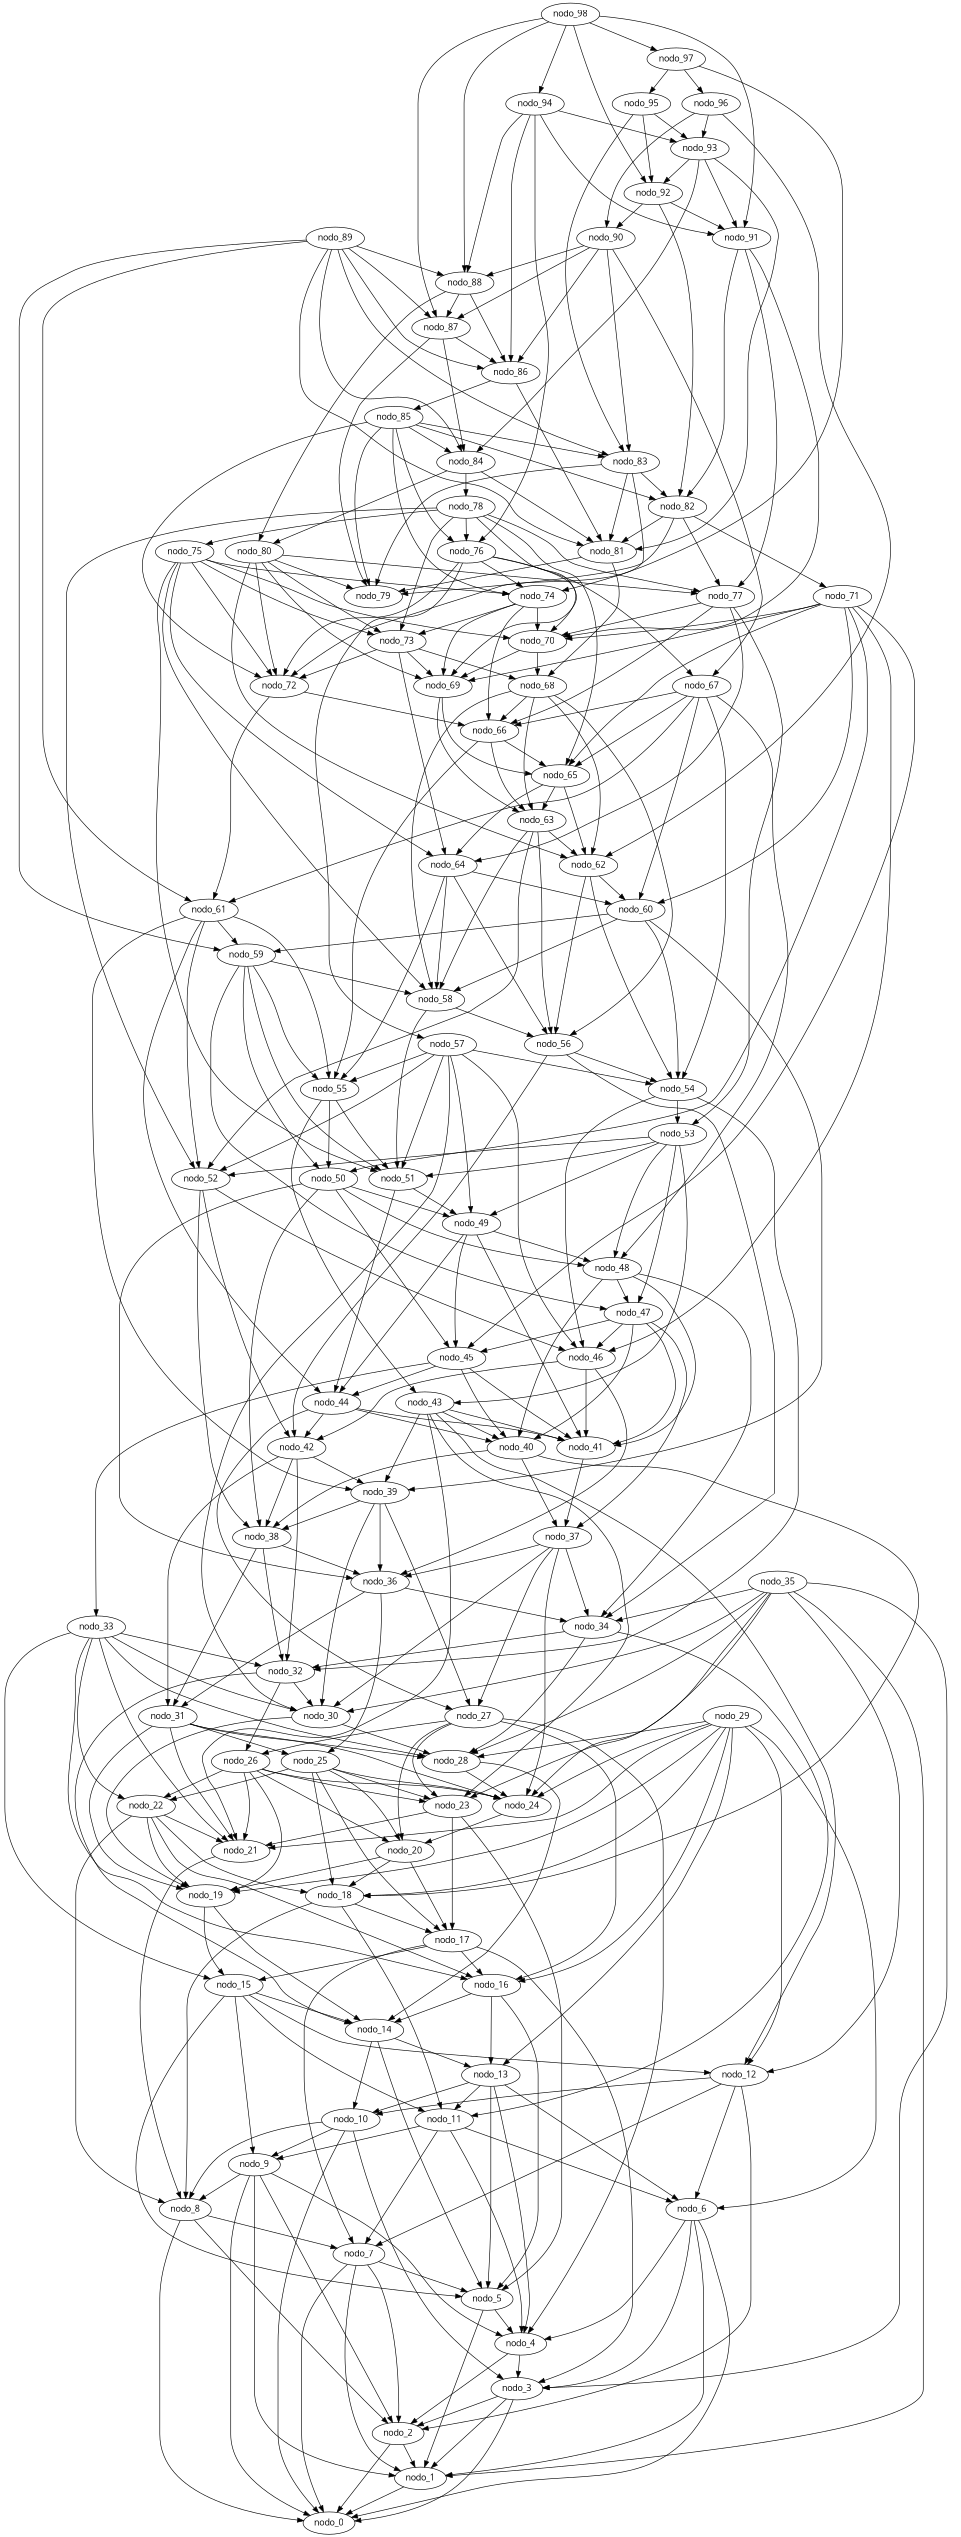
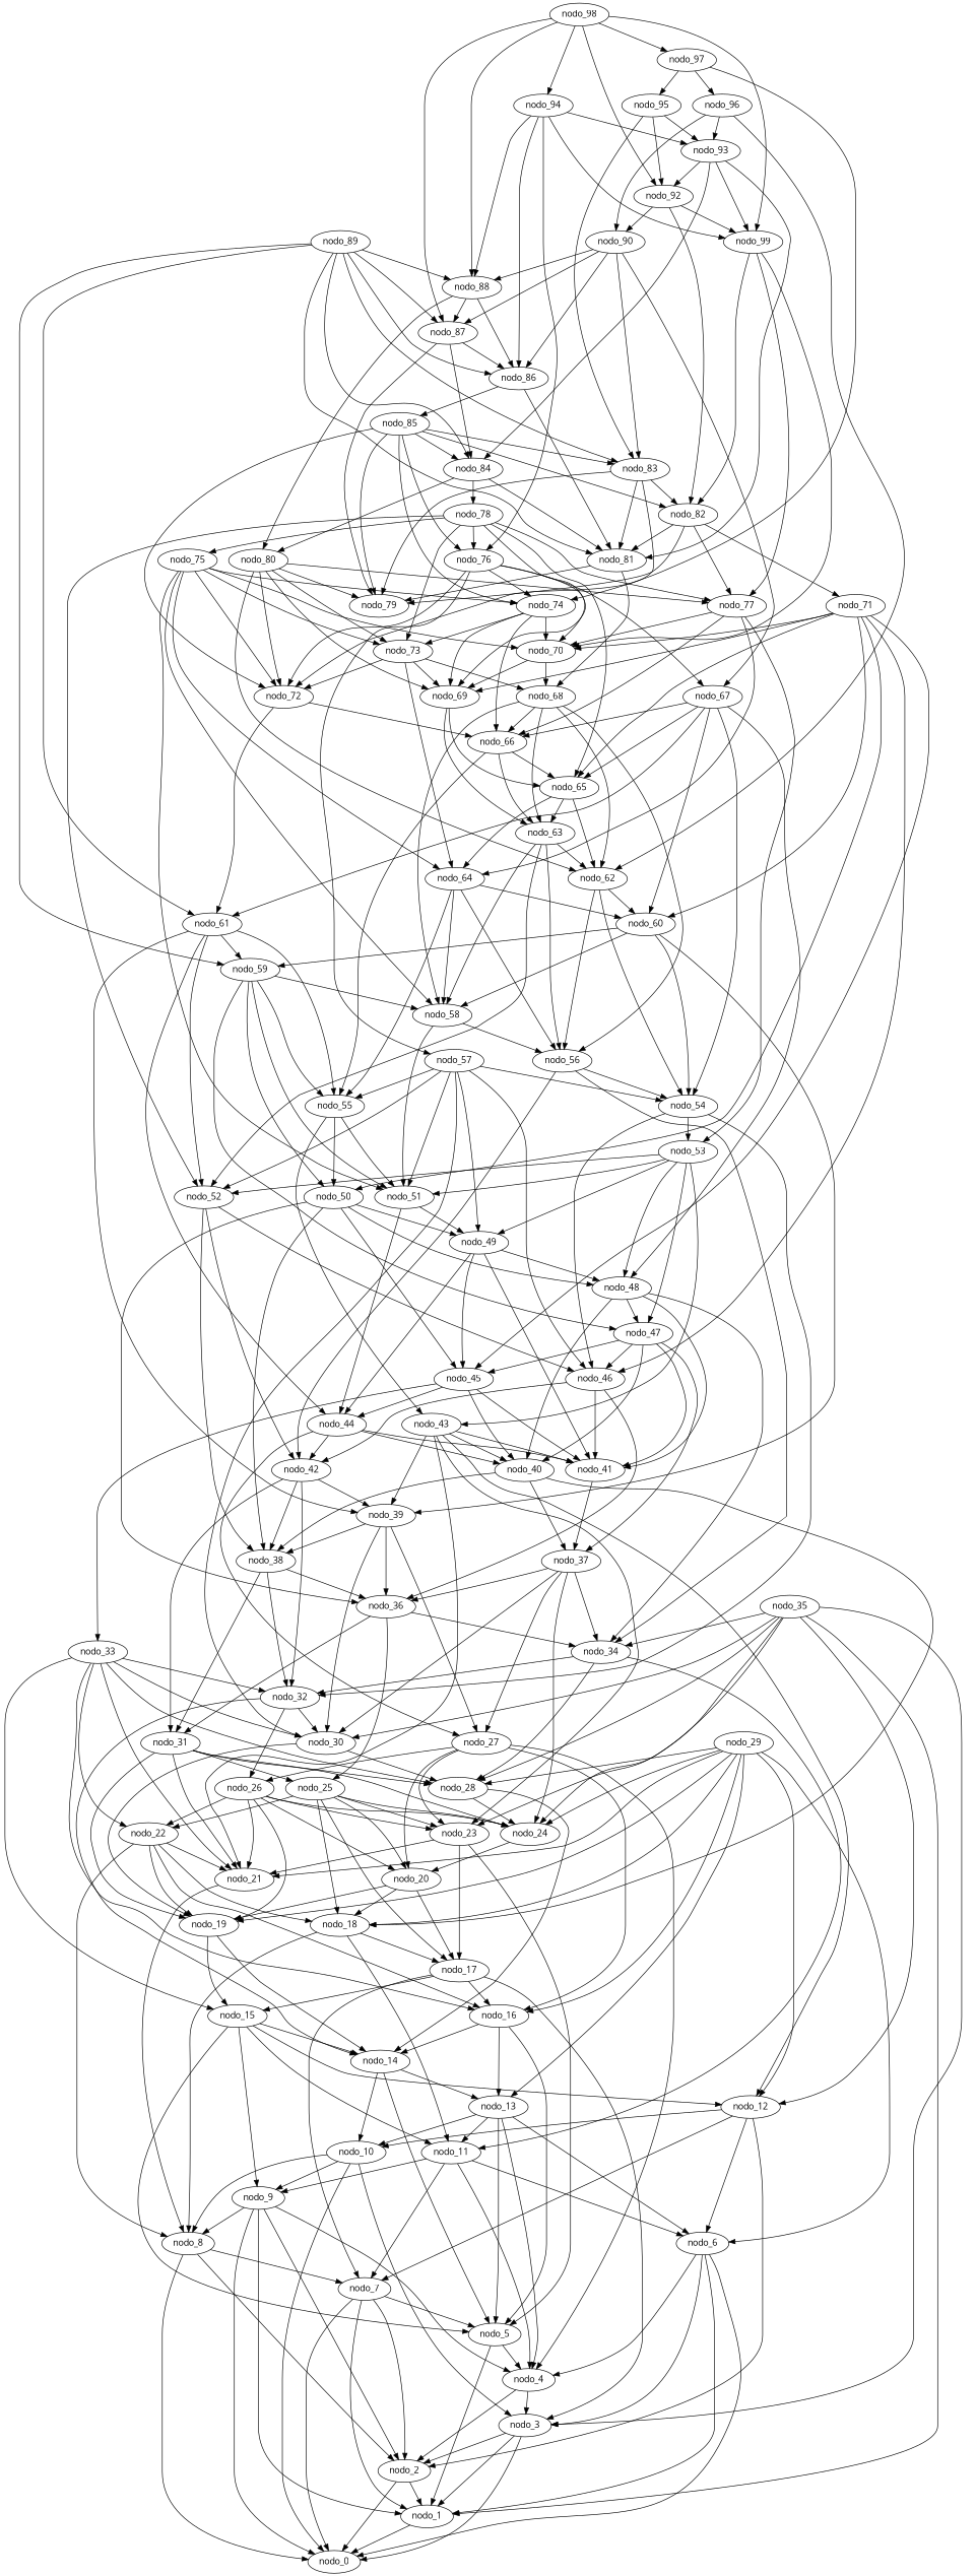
  digraph {
    fontname="Open Sans"
    node [fontname="Open Sans"]
    edge [fontname="Open Sans"]
    nodo_1
    nodo_0
    nodo_2
    nodo_3
    nodo_4
    nodo_5
    nodo_6
    nodo_7
    nodo_8
    nodo_9
    nodo_10
    nodo_11
    nodo_12
    nodo_13
    nodo_14
    nodo_15
    nodo_16
    nodo_17
    nodo_18
    nodo_19
    nodo_20
    nodo_21
    nodo_22
    nodo_23
    nodo_24
    nodo_25
    nodo_26
    nodo_27
    nodo_28
    nodo_29
    nodo_30
    nodo_31
    nodo_32
    nodo_33
    nodo_34
    nodo_35
    nodo_36
    nodo_37
    nodo_38
    nodo_39
    nodo_40
    nodo_41
    nodo_42
    nodo_43
    nodo_44
    nodo_45
    nodo_46
    nodo_47
    nodo_48
    nodo_49
    nodo_50
    nodo_51
    nodo_52
    nodo_53
    nodo_54
    nodo_55
    nodo_56
    nodo_57
    nodo_58
    nodo_59
    nodo_60
    nodo_61
    nodo_62
    nodo_63
    nodo_64
    nodo_65
    nodo_66
    nodo_67
    nodo_68
    nodo_69
    nodo_70
    nodo_71
    nodo_72
    nodo_73
    nodo_74
    nodo_75
    nodo_76
    nodo_77
    nodo_78
    nodo_80
    nodo_79
    nodo_81
    nodo_82
    nodo_83
    nodo_84
    nodo_85
    nodo_86
    nodo_87
    nodo_88
    nodo_89
    nodo_90
-   nodo_91
+   nodo_91 [label=nodo_99]
    nodo_92
    nodo_93
    nodo_94
    nodo_95
    nodo_96
    nodo_97
    nodo_98
    nodo_1 -> nodo_0
    nodo_2 -> nodo_1
    nodo_2 -> nodo_0
    nodo_3 -> nodo_1
    nodo_3 -> nodo_0
    nodo_3 -> nodo_2
    nodo_4 -> nodo_2
    nodo_4 -> nodo_3
    nodo_5 -> nodo_1
    nodo_5 -> nodo_4
    nodo_6 -> nodo_1
    nodo_6 -> nodo_0
    nodo_6 -> nodo_3
    nodo_6 -> nodo_4
    nodo_7 -> nodo_1
    nodo_7 -> nodo_0
    nodo_7 -> nodo_2
    nodo_7 -> nodo_5
    nodo_8 -> nodo_0
    nodo_8 -> nodo_2
    nodo_8 -> nodo_7
    nodo_9 -> nodo_1
    nodo_9 -> nodo_0
    nodo_9 -> nodo_2
    nodo_9 -> nodo_4
    nodo_9 -> nodo_8
    nodo_10 -> nodo_0
    nodo_10 -> nodo_3
    nodo_10 -> nodo_8
    nodo_10 -> nodo_9
    nodo_11 -> nodo_4
    nodo_11 -> nodo_6
    nodo_11 -> nodo_7
    nodo_11 -> nodo_9
    nodo_12 -> nodo_2
    nodo_12 -> nodo_6
    nodo_12 -> nodo_7
    nodo_12 -> nodo_10
    nodo_13 -> nodo_4
    nodo_13 -> nodo_5
    nodo_13 -> nodo_6
    nodo_13 -> nodo_10
    nodo_13 -> nodo_11
    nodo_14 -> nodo_5
    nodo_14 -> nodo_10
    nodo_14 -> nodo_13
    nodo_15 -> nodo_5
    nodo_15 -> nodo_9
    nodo_15 -> nodo_11
    nodo_15 -> nodo_12
    nodo_15 -> nodo_14
    nodo_16 -> nodo_5
    nodo_16 -> nodo_13
    nodo_16 -> nodo_14
    nodo_17 -> nodo_3
    nodo_17 -> nodo_7
    nodo_17 -> nodo_15
    nodo_17 -> nodo_16
    nodo_18 -> nodo_8
    nodo_18 -> nodo_11
    nodo_18 -> nodo_17
    nodo_19 -> nodo_14
    nodo_19 -> nodo_15
    nodo_20 -> nodo_17
    nodo_20 -> nodo_18
    nodo_20 -> nodo_19
    nodo_21 -> nodo_8
    nodo_22 -> nodo_8
    nodo_22 -> nodo_16
    nodo_22 -> nodo_18
    nodo_22 -> nodo_19
    nodo_22 -> nodo_21
    nodo_23 -> nodo_5
    nodo_23 -> nodo_17
    nodo_23 -> nodo_21
    nodo_24 -> nodo_20
    nodo_25 -> nodo_17
    nodo_25 -> nodo_18
    nodo_25 -> nodo_20
    nodo_25 -> nodo_22
    nodo_25 -> nodo_23
    nodo_25 -> nodo_24
    nodo_26 -> nodo_19
    nodo_26 -> nodo_20
    nodo_26 -> nodo_21
    nodo_26 -> nodo_22
    nodo_26 -> nodo_23
    nodo_26 -> nodo_24
    nodo_27 -> nodo_4
    nodo_27 -> nodo_16
    nodo_27 -> nodo_20
    nodo_27 -> nodo_23
    nodo_27 -> nodo_26
    nodo_28 -> nodo_14
    nodo_28 -> nodo_24
    nodo_29 -> nodo_6
    nodo_29 -> nodo_12
    nodo_29 -> nodo_13
    nodo_29 -> nodo_16
    nodo_29 -> nodo_18
    nodo_29 -> nodo_19
    nodo_29 -> nodo_21
    nodo_29 -> nodo_24
    nodo_29 -> nodo_28
    nodo_30 -> nodo_19
    nodo_30 -> nodo_28
    nodo_31 -> nodo_19
    nodo_31 -> nodo_21
    nodo_31 -> nodo_24
    nodo_31 -> nodo_25
    nodo_31 -> nodo_28
    nodo_32 -> nodo_14
    nodo_32 -> nodo_26
    nodo_32 -> nodo_30
    nodo_33 -> nodo_15
    nodo_33 -> nodo_16
    nodo_33 -> nodo_21
    nodo_33 -> nodo_22
    nodo_33 -> nodo_28
    nodo_33 -> nodo_30
    nodo_33 -> nodo_32
    nodo_34 -> nodo_11
    nodo_34 -> nodo_28
    nodo_34 -> nodo_32
    nodo_35 -> nodo_1
    nodo_35 -> nodo_3
    nodo_35 -> nodo_12
    nodo_35 -> nodo_23
    nodo_35 -> nodo_24
    nodo_35 -> nodo_28
    nodo_35 -> nodo_30
    nodo_35 -> nodo_34
    nodo_36 -> nodo_25
    nodo_36 -> nodo_31
    nodo_36 -> nodo_34
    nodo_37 -> nodo_24
    nodo_37 -> nodo_27
    nodo_37 -> nodo_30
    nodo_37 -> nodo_34
    nodo_37 -> nodo_36
    nodo_38 -> nodo_31
    nodo_38 -> nodo_32
    nodo_38 -> nodo_36
    nodo_39 -> nodo_27
    nodo_39 -> nodo_30
    nodo_39 -> nodo_36
    nodo_39 -> nodo_38
    nodo_40 -> nodo_18
    nodo_40 -> nodo_37
    nodo_40 -> nodo_38
    nodo_41 -> nodo_37
    nodo_42 -> nodo_31
    nodo_42 -> nodo_32
    nodo_42 -> nodo_38
    nodo_42 -> nodo_39
    nodo_43 -> nodo_12
    nodo_43 -> nodo_21
    nodo_43 -> nodo_23
    nodo_43 -> nodo_39
    nodo_43 -> nodo_40
    nodo_43 -> nodo_41
    nodo_44 -> nodo_27
    nodo_44 -> nodo_40
    nodo_44 -> nodo_41
    nodo_44 -> nodo_42
    nodo_45 -> nodo_33
    nodo_45 -> nodo_40
    nodo_45 -> nodo_41
    nodo_45 -> nodo_44
    nodo_46 -> nodo_36
    nodo_46 -> nodo_41
    nodo_46 -> nodo_42
    nodo_47 -> nodo_37
    nodo_47 -> nodo_40
    nodo_47 -> nodo_41
    nodo_47 -> nodo_45
    nodo_47 -> nodo_46
    nodo_48 -> nodo_34
    nodo_48 -> nodo_40
    nodo_48 -> nodo_41
    nodo_48 -> nodo_47
    nodo_49 -> nodo_41
    nodo_49 -> nodo_44
    nodo_49 -> nodo_45
    nodo_49 -> nodo_48
    nodo_50 -> nodo_36
    nodo_50 -> nodo_38
    nodo_50 -> nodo_45
    nodo_50 -> nodo_48
    nodo_50 -> nodo_49
    nodo_51 -> nodo_44
    nodo_51 -> nodo_49
    nodo_52 -> nodo_38
    nodo_52 -> nodo_42
    nodo_52 -> nodo_46
    nodo_53 -> nodo_43
    nodo_53 -> nodo_47
    nodo_53 -> nodo_48
    nodo_53 -> nodo_49
    nodo_53 -> nodo_51
    nodo_53 -> nodo_52
    nodo_54 -> nodo_32
    nodo_54 -> nodo_46
    nodo_54 -> nodo_53
    nodo_55 -> nodo_43
    nodo_55 -> nodo_50
    nodo_55 -> nodo_51
    nodo_56 -> nodo_34
    nodo_56 -> nodo_42
    nodo_56 -> nodo_54
    nodo_57 -> nodo_30
    nodo_57 -> nodo_46
    nodo_57 -> nodo_49
    nodo_57 -> nodo_51
    nodo_57 -> nodo_52
    nodo_57 -> nodo_54
    nodo_57 -> nodo_55
    nodo_58 -> nodo_51
    nodo_58 -> nodo_56
    nodo_59 -> nodo_47
    nodo_59 -> nodo_50
    nodo_59 -> nodo_51
    nodo_59 -> nodo_55
    nodo_59 -> nodo_58
    nodo_60 -> nodo_39
    nodo_60 -> nodo_54
    nodo_60 -> nodo_58
    nodo_60 -> nodo_59
    nodo_61 -> nodo_39
    nodo_61 -> nodo_44
    nodo_61 -> nodo_52
    nodo_61 -> nodo_55
    nodo_61 -> nodo_59
    nodo_62 -> nodo_54
    nodo_62 -> nodo_56
    nodo_62 -> nodo_60
    nodo_63 -> nodo_52
    nodo_63 -> nodo_56
    nodo_63 -> nodo_58
    nodo_63 -> nodo_62
    nodo_64 -> nodo_55
    nodo_64 -> nodo_56
    nodo_64 -> nodo_58
    nodo_64 -> nodo_60
    nodo_65 -> nodo_62
    nodo_65 -> nodo_63
    nodo_65 -> nodo_64
    nodo_66 -> nodo_55
    nodo_66 -> nodo_63
    nodo_66 -> nodo_65
    nodo_67 -> nodo_48
    nodo_67 -> nodo_54
    nodo_67 -> nodo_60
    nodo_67 -> nodo_61
    nodo_67 -> nodo_65
    nodo_67 -> nodo_66
    nodo_68 -> nodo_56
    nodo_68 -> nodo_58
    nodo_68 -> nodo_62
    nodo_68 -> nodo_63
    nodo_68 -> nodo_66
    nodo_69 -> nodo_63
    nodo_69 -> nodo_65
    nodo_70 -> nodo_68
    nodo_70 -> nodo_69
    nodo_71 -> nodo_45
    nodo_71 -> nodo_46
    nodo_71 -> nodo_50
    nodo_71 -> nodo_60
    nodo_71 -> nodo_65
    nodo_71 -> nodo_69
    nodo_71 -> nodo_70
    nodo_72 -> nodo_61
    nodo_72 -> nodo_66
    nodo_73 -> nodo_64
    nodo_73 -> nodo_68
    nodo_73 -> nodo_69
    nodo_73 -> nodo_72
    nodo_74 -> nodo_66
    nodo_74 -> nodo_69
    nodo_74 -> nodo_70
    nodo_74 -> nodo_73
    nodo_75 -> nodo_51
    nodo_75 -> nodo_58
    nodo_75 -> nodo_64
    nodo_75 -> nodo_70
    nodo_75 -> nodo_72
    nodo_75 -> nodo_73
    nodo_75 -> nodo_74
    nodo_76 -> nodo_57
    nodo_76 -> nodo_67
    nodo_76 -> nodo_70
    nodo_76 -> nodo_72
    nodo_76 -> nodo_74
    nodo_77 -> nodo_53
    nodo_77 -> nodo_64
    nodo_77 -> nodo_66
    nodo_77 -> nodo_70
    nodo_78 -> nodo_52
    nodo_78 -> nodo_65
    nodo_78 -> nodo_69
    nodo_78 -> nodo_73
    nodo_78 -> nodo_75
    nodo_78 -> nodo_76
    nodo_78 -> nodo_77
    nodo_80 -> nodo_62
    nodo_80 -> nodo_69
    nodo_80 -> nodo_72
    nodo_80 -> nodo_73
    nodo_80 -> nodo_77
    nodo_80 -> nodo_79
    nodo_81 -> nodo_68
    nodo_81 -> nodo_79
    nodo_82 -> nodo_71
    nodo_82 -> nodo_77
    nodo_82 -> nodo_79
    nodo_82 -> nodo_81
    nodo_83 -> nodo_72
    nodo_83 -> nodo_79
    nodo_83 -> nodo_81
    nodo_83 -> nodo_82
    nodo_84 -> nodo_78
    nodo_84 -> nodo_80
    nodo_84 -> nodo_81
    nodo_85 -> nodo_72
    nodo_85 -> nodo_74
    nodo_85 -> nodo_76
    nodo_85 -> nodo_79
    nodo_85 -> nodo_82
    nodo_85 -> nodo_83
    nodo_85 -> nodo_84
    nodo_86 -> nodo_81
    nodo_86 -> nodo_85
    nodo_87 -> nodo_79
    nodo_87 -> nodo_84
    nodo_87 -> nodo_86
    nodo_88 -> nodo_80
    nodo_88 -> nodo_86
    nodo_88 -> nodo_87
    nodo_89 -> nodo_59
    nodo_89 -> nodo_61
    nodo_89 -> nodo_81
    nodo_89 -> nodo_83
    nodo_89 -> nodo_84
    nodo_89 -> nodo_86
    nodo_89 -> nodo_87
    nodo_89 -> nodo_88
    nodo_90 -> nodo_67
    nodo_90 -> nodo_83
    nodo_90 -> nodo_86
    nodo_90 -> nodo_87
    nodo_90 -> nodo_88
    nodo_91 -> nodo_70
    nodo_91 -> nodo_77
    nodo_91 -> nodo_82
    nodo_92 -> nodo_82
    nodo_92 -> nodo_90
    nodo_92 -> nodo_91
    nodo_93 -> nodo_81
    nodo_93 -> nodo_84
    nodo_93 -> nodo_91
    nodo_93 -> nodo_92
    nodo_94 -> nodo_76
    nodo_94 -> nodo_86
    nodo_94 -> nodo_88
    nodo_94 -> nodo_91
    nodo_94 -> nodo_93
    nodo_95 -> nodo_83
    nodo_95 -> nodo_92
    nodo_95 -> nodo_93
    nodo_96 -> nodo_62
    nodo_96 -> nodo_90
    nodo_96 -> nodo_93
    nodo_97 -> nodo_74
    nodo_97 -> nodo_95
    nodo_97 -> nodo_96
    nodo_98 -> nodo_87
    nodo_98 -> nodo_88
    nodo_98 -> nodo_91
    nodo_98 -> nodo_92
    nodo_98 -> nodo_94
    nodo_98 -> nodo_97
  }
